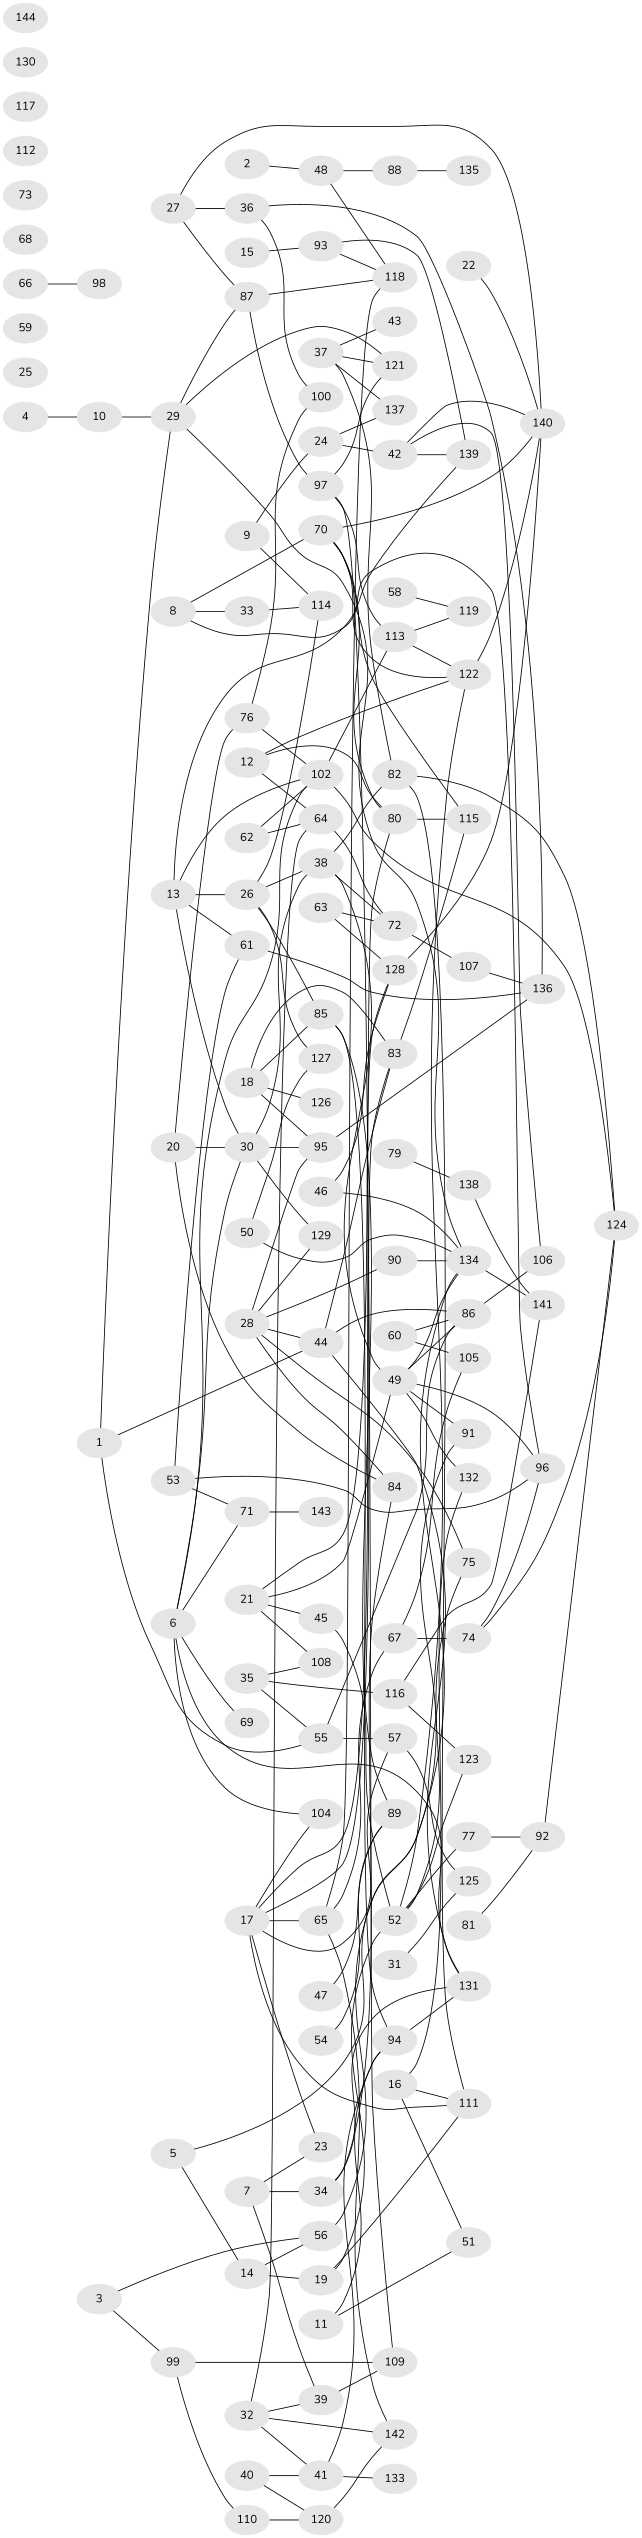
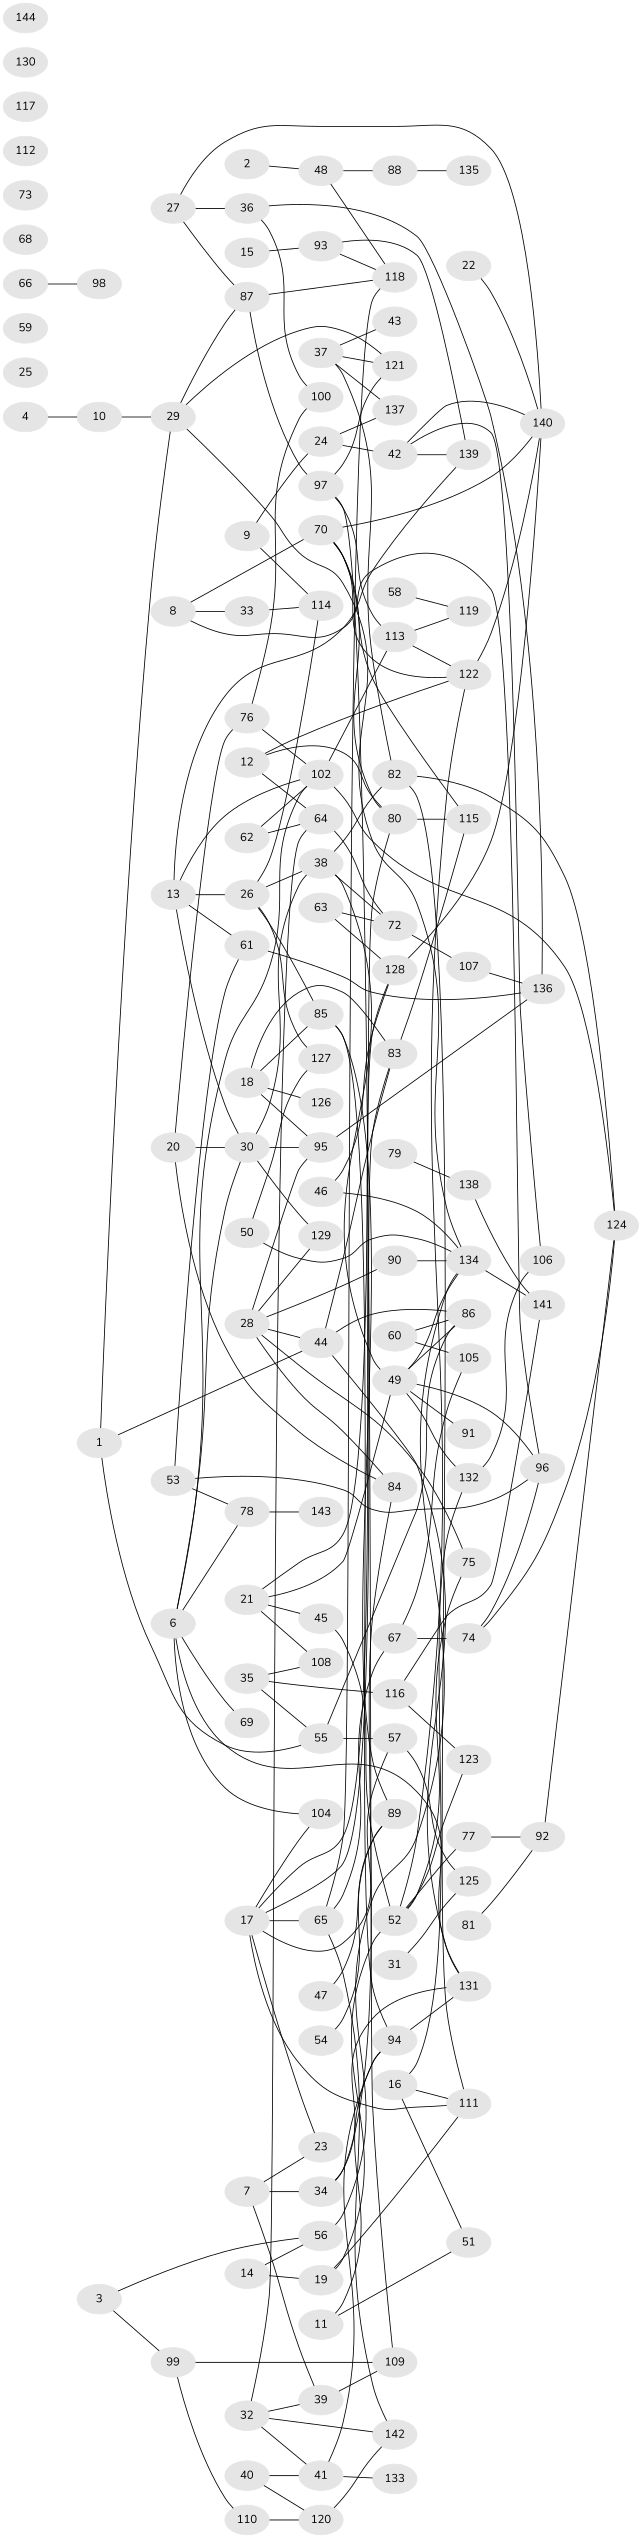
  graph {
    fontname=Nunito
    rankdir=LR
    node [color=gray90 fontname=Nunito style=filled]
    edge [fontname=Nunito]
    1
    29
    44
    55
    87
    121
    134
    131
    83
    86
    57
    2
    48
    88
    118
    3
    56
    99
    109
    110
    4
    10
-   5
    14
    91
    19
    6
    30
    69
-   78 [label=71]
+   78
    102
    104
    95
    38
    129
    143
    124
    113
    7
    23
    34
    39
    84
    8
    33
    70
    96
    114
    80
    122
    140
    115
    9
    24
    42
    137
    11
    51
    94
    12
    64
    72
    13
    26
    61
    139
    85
    127
    136
    111
    52
    15
    93
    16
    132
    17
    65
    128
    125
    142
    67
    18
    126
    89
    75
    77
    123
    20
    76
    100
    21
    45
    49
    108
    22
    106
    25
    82
    27
    36
    97
    28
    90
    141
    31
    32
    41
    133
    35
    116
    37
    43
    107
    40
    120
    46
    47
    135
    50
    92
    53
    54
    58
    119
    59
    60
    105
    62
    63
    74
    66
    98
    68
    73
    79
    138
    81
    112
    117
    130
    144
    1 -- 29
    1 -- 44
    1 -- 55
    29 -- 87
    29 -- 121
    29 -- 134
    44 -- 131
    44 -- 83
    44 -- 86
    55 -- 86
    55 -- 57
    87 -- 118
    87 -- 97
    134 -- 141
    83 -- 115
-   86 -- 106
+   132 -- 106
    57 -- 125
    2 -- 48
    48 -- 88
    48 -- 118
    88 -- 135
    3 -- 56
    3 -- 99
    56 -- 134
    99 -- 109
    99 -- 110
    110 -- 120
    4 -- 10
    10 -- 29
-   5 -- 14
-   5 -- 91
    14 -- 56
    14 -- 19
    19 -- 111
    19 -- 52
    6 -- 131
    6 -- 30
    6 -- 69
    6 -- 78
    6 -- 102
    6 -- 104
    30 -- 95
    30 -- 38
    30 -- 129
    78 -- 143
    102 -- 124
    102 -- 113
    95 -- 136
    38 -- 72
    38 -- 49
    38 -- 82
    113 -- 122
    113 -- 119
    7 -- 23
    7 -- 34
    7 -- 39
    34 -- 131
    34 -- 84
    39 -- 109
    8 -- 33
    8 -- 70
    8 -- 96
    33 -- 114
    70 -- 80
    70 -- 122
    70 -- 140
    70 -- 115
    80 -- 115
    122 -- 140
    9 -- 114
    9 -- 24
    24 -- 42
    24 -- 137
    42 -- 140
    42 -- 139
    42 -- 106
    11 -- 51
    11 -- 94
    94 -- 131
    12 -- 80
    12 -- 122
    12 -- 64
    64 -- 72
    72 -- 107
    13 -- 30
    13 -- 102
    13 -- 26
    13 -- 61
    13 -- 139
    26 -- 38
    26 -- 114
    26 -- 85
    26 -- 127
    61 -- 136
    85 -- 94
    85 -- 89
    52 -- 122
    52 -- 75
    52 -- 77
    52 -- 123
    15 -- 93
    93 -- 118
    93 -- 139
    16 -- 51
    16 -- 111
    16 -- 132
    17 -- 83
    17 -- 57
    17 -- 104
    17 -- 23
    17 -- 111
    17 -- 65
    17 -- 128
    65 -- 118
    65 -- 142
    65 -- 67
    128 -- 140
    67 -- 105
    67 -- 74
    18 -- 83
    18 -- 95
    18 -- 85
    18 -- 126
    77 -- 92
    20 -- 30
    20 -- 84
    20 -- 76
    76 -- 102
    76 -- 100
    21 -- 80
    21 -- 45
    21 -- 49
    21 -- 108
    45 -- 52
    49 -- 134
    49 -- 86
    49 -- 91
    49 -- 96
    49 -- 132
    22 -- 140
    82 -- 124
    82 -- 111
    27 -- 87
    27 -- 140
    27 -- 36
    36 -- 136
    36 -- 100
    97 -- 121
    97 -- 109
    97 -- 113
    28 -- 44
    28 -- 95
    28 -- 129
    28 -- 84
    28 -- 75
    28 -- 90
    90 -- 134
    31 -- 125
    32 -- 39
    32 -- 64
    32 -- 142
    32 -- 41
    41 -- 94
    41 -- 133
    35 -- 55
    35 -- 108
    35 -- 116
    116 -- 123
    116 -- 141
    37 -- 121
    37 -- 137
    37 -- 82
    37 -- 43
    107 -- 136
    40 -- 41
    40 -- 120
    120 -- 142
    46 -- 134
    46 -- 128
    47 -- 89
    50 -- 134
    50 -- 127
    92 -- 124
    53 -- 78
    53 -- 96
    53 -- 61
    54 -- 89
    58 -- 119
    60 -- 86
    60 -- 105
    62 -- 102
    62 -- 64
    63 -- 72
    63 -- 128
    74 -- 124
    74 -- 96
    66 -- 98
    79 -- 138
    138 -- 141
    81 -- 92
  }
